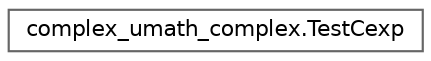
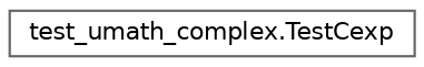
  digraph {
    rankdir=LR
-   n1 [color=gray40 fillcolor=white fontname=Helvetica fontsize=10 height=0.2 label="complex_umath_complex.TestCexp" shape=record style=filled width=0.4]
+   n1 [color=gray40 fillcolor=white fontname=Helvetica fontsize=10 height=0.2 label="test_umath_complex.TestCexp" shape=record style=filled width=0.4]
  }
